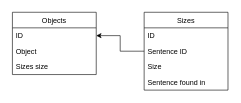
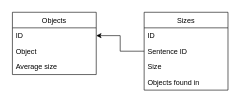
  <mxCell id="0" />
  <mxCell id="1" parent="0" />
  <mxCell id="2" value="Objects" style="swimlane;fontStyle=0;childLayout=stackLayout;horizontal=1;startSize=26;fillColor=none;horizontalStack=0;resizeParent=1;resizeParentMax=0;resizeLast=0;collapsible=1;marginBottom=0;" vertex="1" parent="1"><mxGeometry x="20" y="20" width="140" height="104" as="geometry"><mxRectangle x="50" y="230" width="70" height="26" as="alternateBounds" /></mxGeometry></mxCell>
  <mxCell id="3" value="ID" style="text;strokeColor=none;fillColor=none;align=left;verticalAlign=top;spacingLeft=4;spacingRight=4;overflow=hidden;rotatable=0;points=[[0,0.5],[1,0.5]];portConstraint=eastwest;" vertex="1" parent="2"><mxGeometry y="26" width="140" height="26" as="geometry" /></mxCell>
  <mxCell id="4" value="Object" style="text;strokeColor=none;fillColor=none;align=left;verticalAlign=top;spacingLeft=4;spacingRight=4;overflow=hidden;rotatable=0;points=[[0,0.5],[1,0.5]];portConstraint=eastwest;" vertex="1" parent="2"><mxGeometry y="52" width="140" height="26" as="geometry" /></mxCell>
- <mxCell id="5" value="Sizes size" style="text;strokeColor=none;fillColor=none;align=left;verticalAlign=top;spacingLeft=4;spacingRight=4;overflow=hidden;rotatable=0;points=[[0,0.5],[1,0.5]];portConstraint=eastwest;" vertex="1" parent="2"><mxGeometry y="78" width="140" height="26" as="geometry" /></mxCell>
+ <mxCell id="5" value="Average size" style="text;strokeColor=none;fillColor=none;align=left;verticalAlign=top;spacingLeft=4;spacingRight=4;overflow=hidden;rotatable=0;points=[[0,0.5],[1,0.5]];portConstraint=eastwest;" vertex="1" parent="2"><mxGeometry y="78" width="140" height="26" as="geometry" /></mxCell>
  <mxCell id="6" value="Sizes" style="swimlane;fontStyle=0;childLayout=stackLayout;horizontal=1;startSize=26;fillColor=none;horizontalStack=0;resizeParent=1;resizeParentMax=0;resizeLast=0;collapsible=1;marginBottom=0;resizable=1;resizeHeight=1;resizeWidth=1;swimlaneLine=1;strokeColor=#000000;" vertex="1" parent="1"><mxGeometry x="240" y="20" width="140" height="130" as="geometry"><mxRectangle x="50" y="230" width="70" height="26" as="alternateBounds" /></mxGeometry></mxCell>
  <mxCell id="7" value="ID" style="text;strokeColor=none;fillColor=none;align=left;verticalAlign=top;spacingLeft=4;spacingRight=4;overflow=hidden;rotatable=0;points=[[0,0.5],[1,0.5]];portConstraint=eastwest;" vertex="1" parent="6"><mxGeometry y="26" width="140" height="26" as="geometry" /></mxCell>
  <mxCell id="8" value="Sentence ID" style="text;strokeColor=none;fillColor=none;align=left;verticalAlign=top;spacingLeft=4;spacingRight=4;overflow=hidden;rotatable=0;points=[[0,0.5],[1,0.5]];portConstraint=eastwest;" vertex="1" parent="6"><mxGeometry y="52" width="140" height="26" as="geometry" /></mxCell>
  <mxCell id="9" value="Size" style="text;strokeColor=none;fillColor=none;align=left;verticalAlign=top;spacingLeft=4;spacingRight=4;overflow=hidden;rotatable=0;points=[[0,0.5],[1,0.5]];portConstraint=eastwest;" vertex="1" parent="6"><mxGeometry y="78" width="140" height="26" as="geometry" /></mxCell>
- <mxCell id="10" value="Sentence found in" style="text;strokeColor=none;fillColor=none;align=left;verticalAlign=top;spacingLeft=4;spacingRight=4;overflow=hidden;rotatable=0;points=[[0,0.5],[1,0.5]];portConstraint=eastwest;" vertex="1" parent="6"><mxGeometry y="104" width="140" height="26" as="geometry" /></mxCell>
+ <mxCell id="10" value="Objects found in" style="text;strokeColor=none;fillColor=none;align=left;verticalAlign=top;spacingLeft=4;spacingRight=4;overflow=hidden;rotatable=0;points=[[0,0.5],[1,0.5]];portConstraint=eastwest;" vertex="1" parent="6"><mxGeometry y="104" width="140" height="26" as="geometry" /></mxCell>
  <mxCell id="11" style="edgeStyle=orthogonalEdgeStyle;rounded=0;orthogonalLoop=1;jettySize=auto;html=1;exitX=0;exitY=0.5;exitDx=0;exitDy=0;entryX=1;entryY=0.5;entryDx=0;entryDy=0;" edge="1" parent="1" source="8" target="3"><mxGeometry relative="1" as="geometry" /></mxCell>
